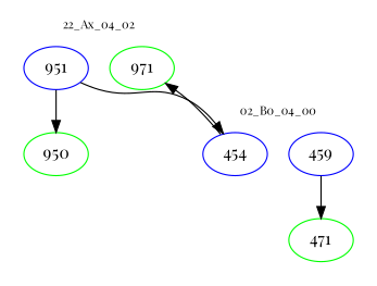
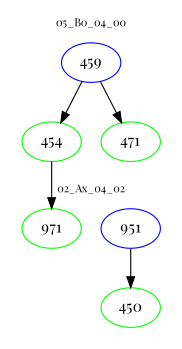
  digraph {
    fontname="Playfair Display"
    node [color=green fontname="Playfair Display"]
    edge [color=black fontname="Playfair Display"]
    n1 [color=blue label=951]
-   n2 [label=950]
+   n2 [label=450]
    n3 [label=971]
    n4 [color=blue label=459]
-   n5 [color=blue label=454]
+   n5 [label=454]
    n6 [label=471]
    subgraph cluster_1 {
      color=white
      fontsize=10
-     label="22_Ax_04_02"
+     label="02_Ax_04_02"
      n1
      n2
      n3
    }
    subgraph cluster_2 {
      color=white
      fontsize=10
-     label="02_B0_04_00"
+     label="05_B0_04_00"
      n4
      n5
      n6
    }
    n1 -> n2
-   n1 -> n5
+   n4 -> n5
    n4 -> n6
    n5 -> n3
  }
